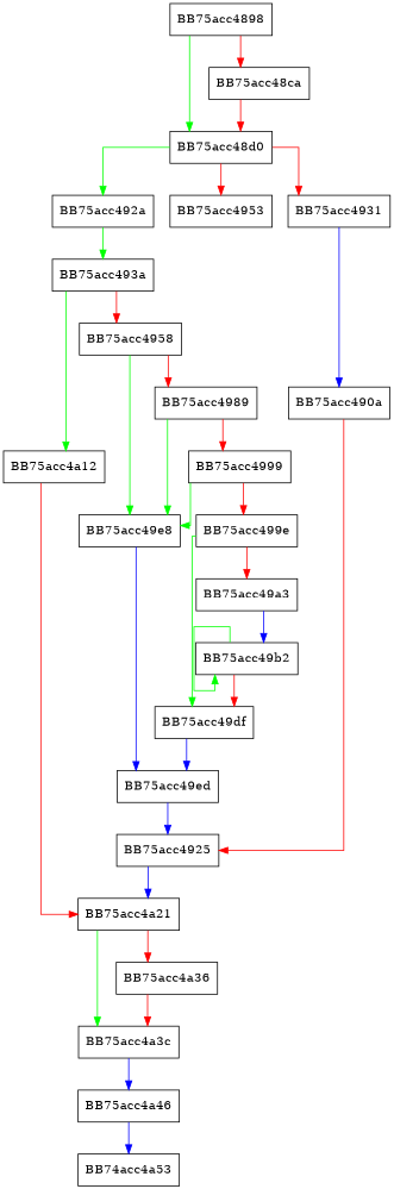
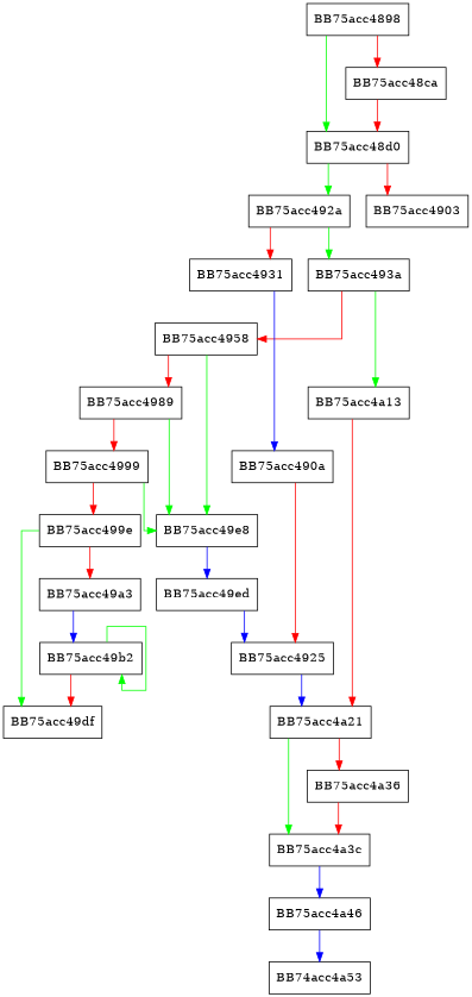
  digraph {
    splines=ortho
    node [shape=box]
    edge [color=red]
    BB75acc4898
    BB75acc48d0
    BB75acc48ca
    BB75acc492a
-   BB75acc4903 [label=BB75acc4953]
+   BB75acc4903
    BB75acc493a
    BB75acc4931
-   BB75acc4a12
+   BB75acc4a12 [label=BB75acc4a13]
    BB75acc4958
    BB75acc490a
    BB75acc4925
    BB75acc4a21
    BB75acc4a3c
    BB75acc4a36
    BB75acc4a46
    BB75acc49e8
    BB75acc4989
    BB75acc49ed
    BB75acc4999
    BB75acc499e
    BB75acc49df
    BB75acc49a3
    BB75acc49b2
    n24 [label=BB74acc4a53]
    BB75acc4898 -> BB75acc48d0 [color=green]
    BB75acc4898 -> BB75acc48ca
    BB75acc48d0 -> BB75acc492a [color=green]
    BB75acc48d0 -> BB75acc4903
    BB75acc48ca -> BB75acc48d0
    BB75acc492a -> BB75acc493a [color=green]
-   BB75acc48d0 -> BB75acc4931
+   BB75acc492a -> BB75acc4931
    BB75acc493a -> BB75acc4a12 [color=green]
    BB75acc493a -> BB75acc4958
    BB75acc4931 -> BB75acc490a [color=blue]
    BB75acc4a12 -> BB75acc4a21
    BB75acc4958 -> BB75acc49e8 [color=green]
    BB75acc4958 -> BB75acc4989
    BB75acc490a -> BB75acc4925
    BB75acc4925 -> BB75acc4a21 [color=blue]
    BB75acc4a21 -> BB75acc4a3c [color=green]
    BB75acc4a21 -> BB75acc4a36
    BB75acc4a3c -> BB75acc4a46 [color=blue]
    BB75acc4a36 -> BB75acc4a3c
    BB75acc4a46 -> n24 [color=blue]
    BB75acc49e8 -> BB75acc49ed [color=blue]
    BB75acc4989 -> BB75acc49e8 [color=green]
    BB75acc4989 -> BB75acc4999
    BB75acc49ed -> BB75acc4925 [color=blue]
    BB75acc4999 -> BB75acc49e8 [color=green]
    BB75acc4999 -> BB75acc499e
    BB75acc499e -> BB75acc49df [color=green]
    BB75acc499e -> BB75acc49a3
-   BB75acc49df -> BB75acc49ed [color=blue]
    BB75acc49a3 -> BB75acc49b2 [color=blue]
    BB75acc49b2 -> BB75acc49df
    BB75acc49b2 -> BB75acc49b2 [color=green]
  }
